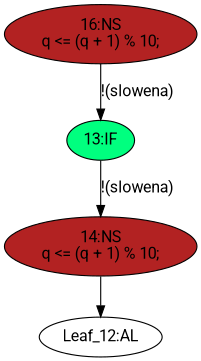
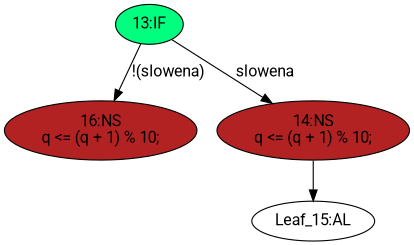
  strict digraph {
    fontname=Roboto
    node [fillcolor=firebrick fontname=Roboto style=filled typ=NonblockingSubstitution]
    edge [cond="['slowena']" fontname=Roboto lineno=13]
    n1 [ast="<pyverilog.vparser.ast.NonblockingSubstitution object at 0x7f9a8fcd75d0>" label="16:NS\nq <= (q + 1) % 10;" statements="[<pyverilog.vparser.ast.NonblockingSubstitution object at 0x7f9a8fcd75d0>]"]
-   n2 [def_var="['q']" label="Leaf_12:AL" fillcolor="" style="" typ=""]
+   n2 [def_var="['q']" label="Leaf_15:AL" fillcolor="" style="" typ=""]
    n3 [ast="<pyverilog.vparser.ast.IfStatement object at 0x7f9a8fcd7e90>" fillcolor=springgreen label="13:IF" statements="[]" typ=IfStatement]
    n4 [ast="<pyverilog.vparser.ast.NonblockingSubstitution object at 0x7f9a8fcd71d0>" label="14:NS\nq <= (q + 1) % 10;" statements="[<pyverilog.vparser.ast.NonblockingSubstitution object at 0x7f9a8fcd71d0>]"]
-   n1 -> n3 [label="!(slowena)"]
-   n3 -> n4 [label="!(slowena)"]
+   n3 -> n1 [label="!(slowena)"]
+   n3 -> n4 [label=slowena]
    n4 -> n2 [cond="[]" lineno=None]
  }
